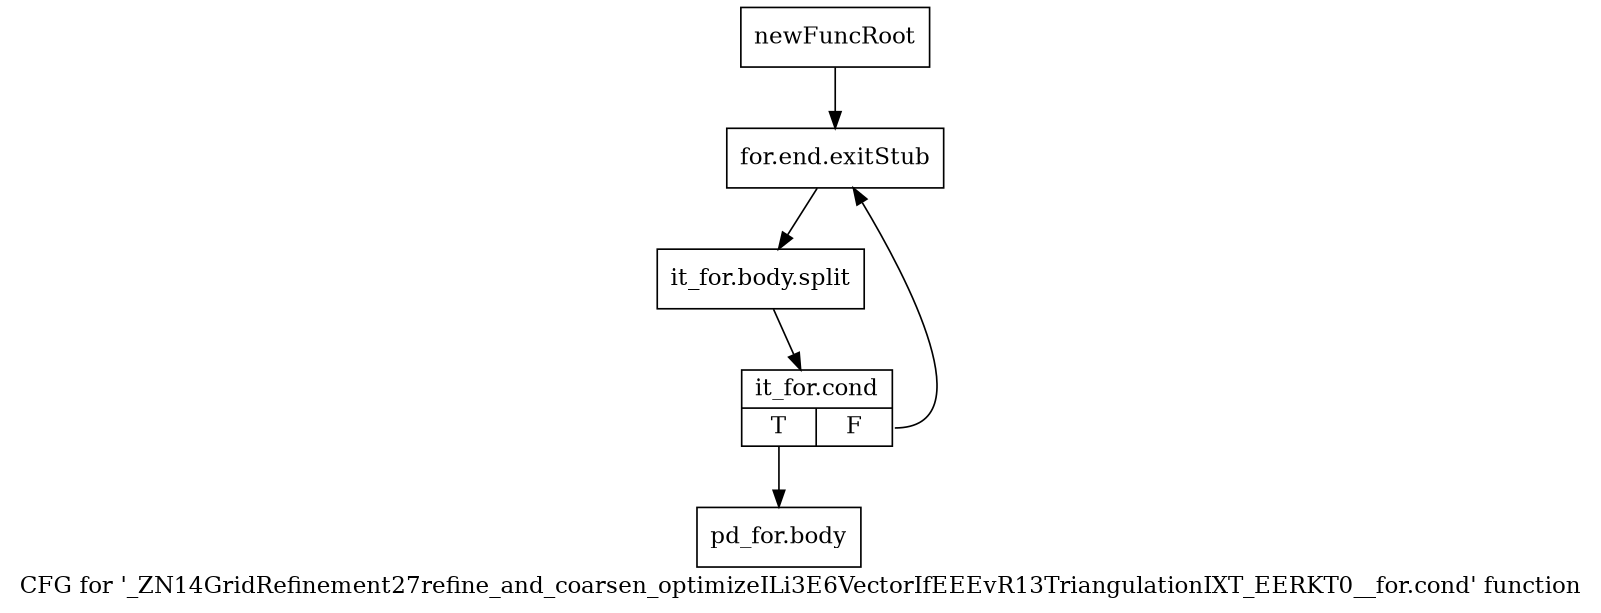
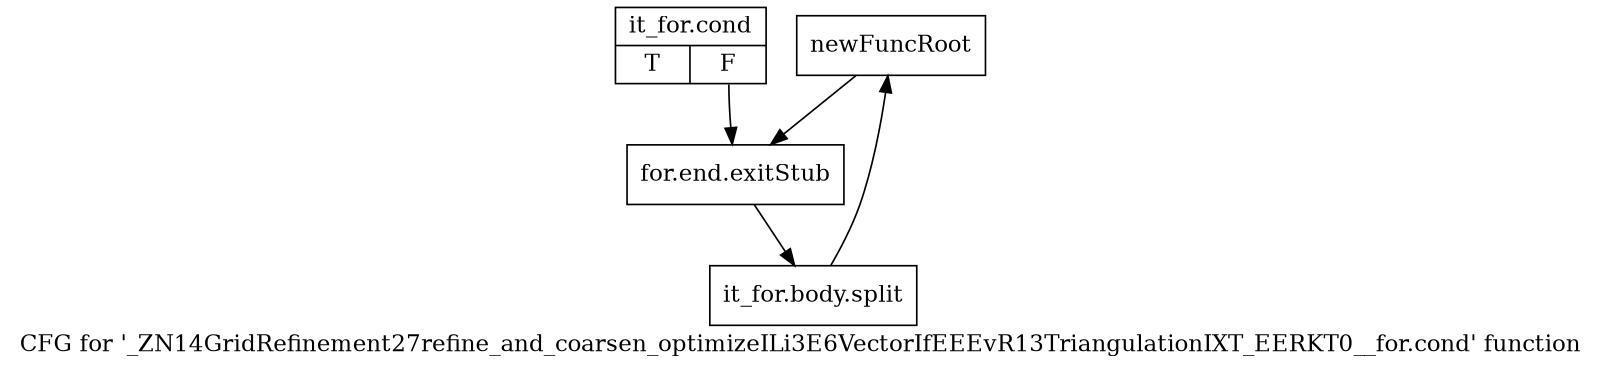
  digraph {
    label="CFG for '_ZN14GridRefinement27refine_and_coarsen_optimizeILi3E6VectorIfEEEvR13TriangulationIXT_EERKT0__for.cond' function"
    node [shape=record]
    n1 [label="{newFuncRoot}"]
    n2 [label="{for.end.exitStub}"]
    n3 [label="{it_for.cond|{<s0>T|<s1>F}}"]
-   n4 [label="{pd_for.body}"]
    n5 [label="{it_for.body.split}"]
    n1 -> n2
    n2 -> n5
    n3 -> n2 [tailport=s1]
-   n3 -> n4 [tailport=s0]
-   n5 -> n3
+   n5 -> n1
  }
